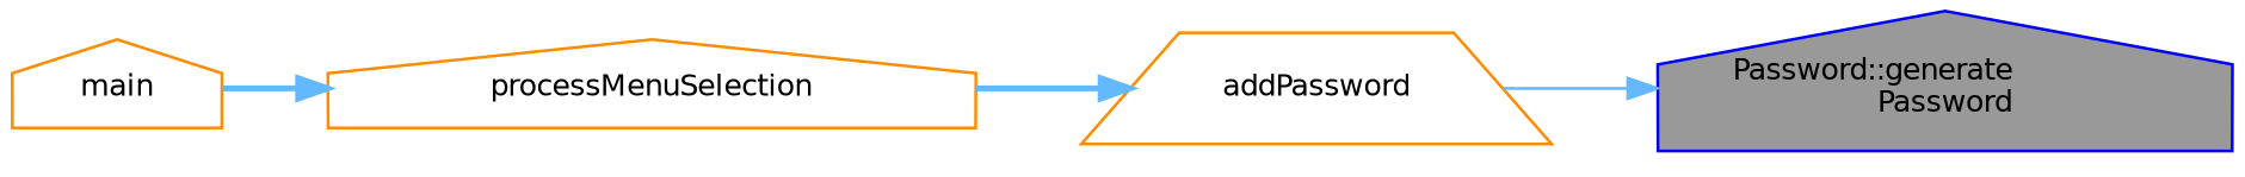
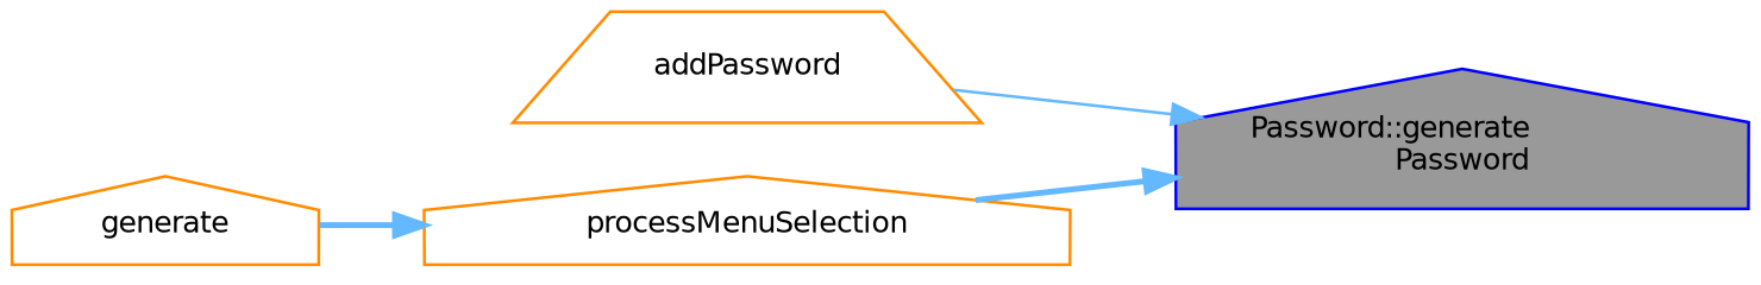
  digraph {
    rankdir=RL
    node [color=darkorange fillcolor=white fontname=Helvetica fontsize=10 shape=house style=filled]
    edge [color=steelblue1 dir=back fontname=Helvetica fontsize=10 labelfontname=Helvetica labelfontsize=10 style=bold]
    n1 [color=blue fillcolor=grey60 fontcolor=black height=0.2 label="Password::generate\lPassword" width=0.4]
    n2 [height=0.2 label=addPassword shape=trapezium width=0.4]
    n3 [height=0.2 label=processMenuSelection width=0.4]
-   n4 [height=0.2 label=main width=0.4]
+   n4 [height=0.2 label=generate width=0.4]
    n1 -> n2 [style=solid]
-   n2 -> n3
+   n1 -> n3
    n3 -> n4
  }
